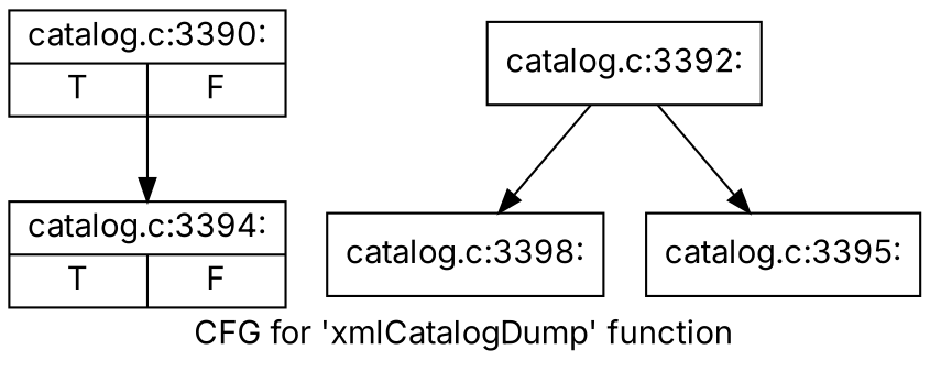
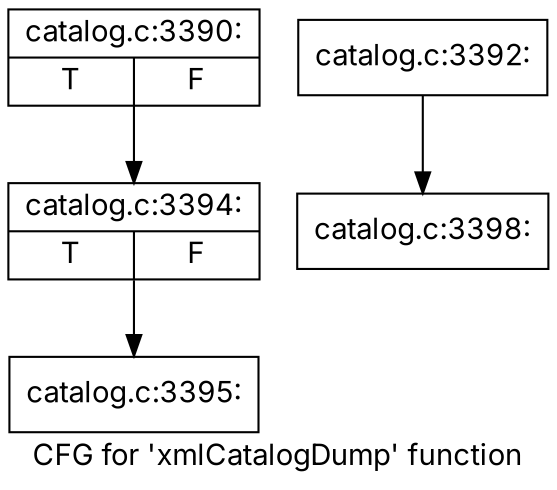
  digraph {
    fontname=Inter
    label="CFG for 'xmlCatalogDump' function"
    node [fontname=Inter shape=record]
    edge [fontname=Inter]
    n1 [label="{catalog.c:3390:|{<s0>T|<s1>F}}"]
    n2 [label="{catalog.c:3394:|{<s0>T|<s1>F}}"]
    n3 [label="{catalog.c:3392:}"]
    n4 [label="{catalog.c:3398:}"]
    n5 [label="{catalog.c:3395:}"]
    n1 -> n2
-   n3 -> n5
+   n2 -> n5
    n3 -> n4
  }
